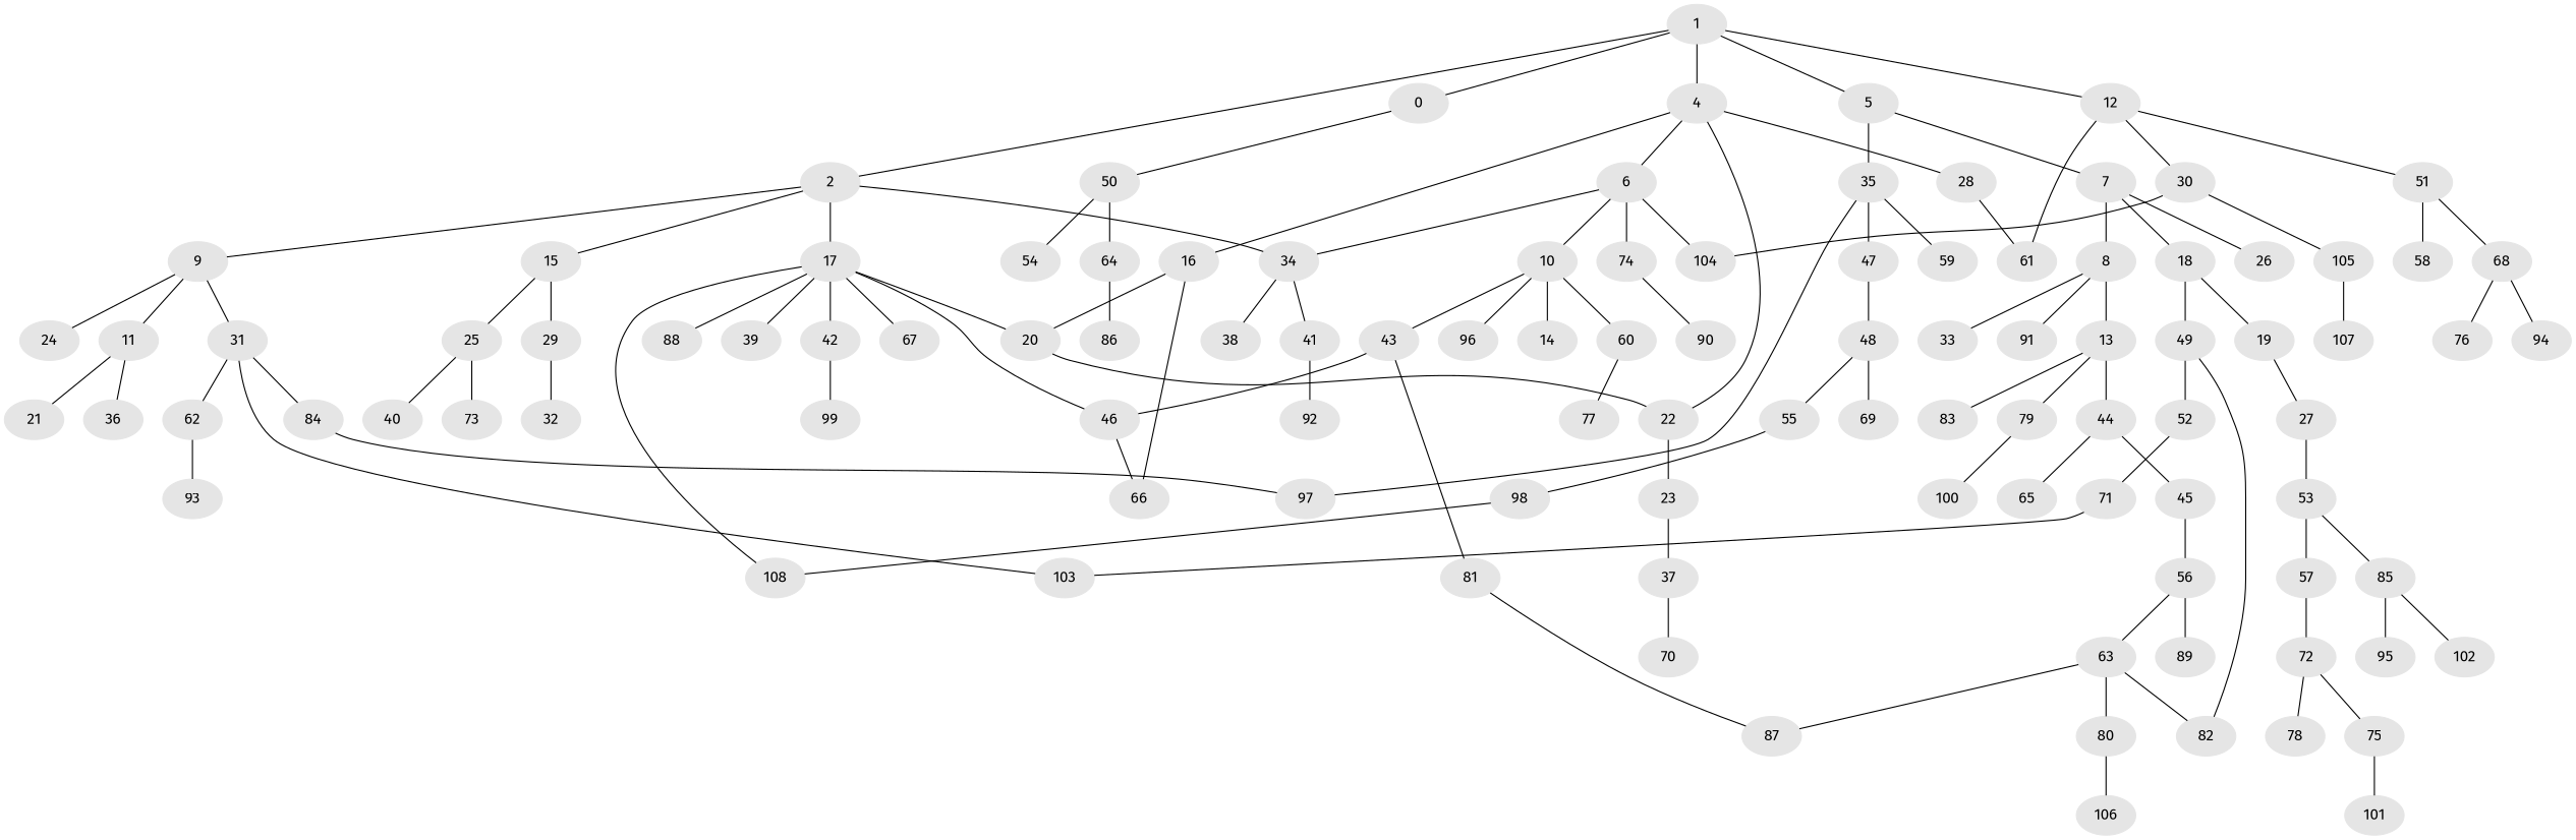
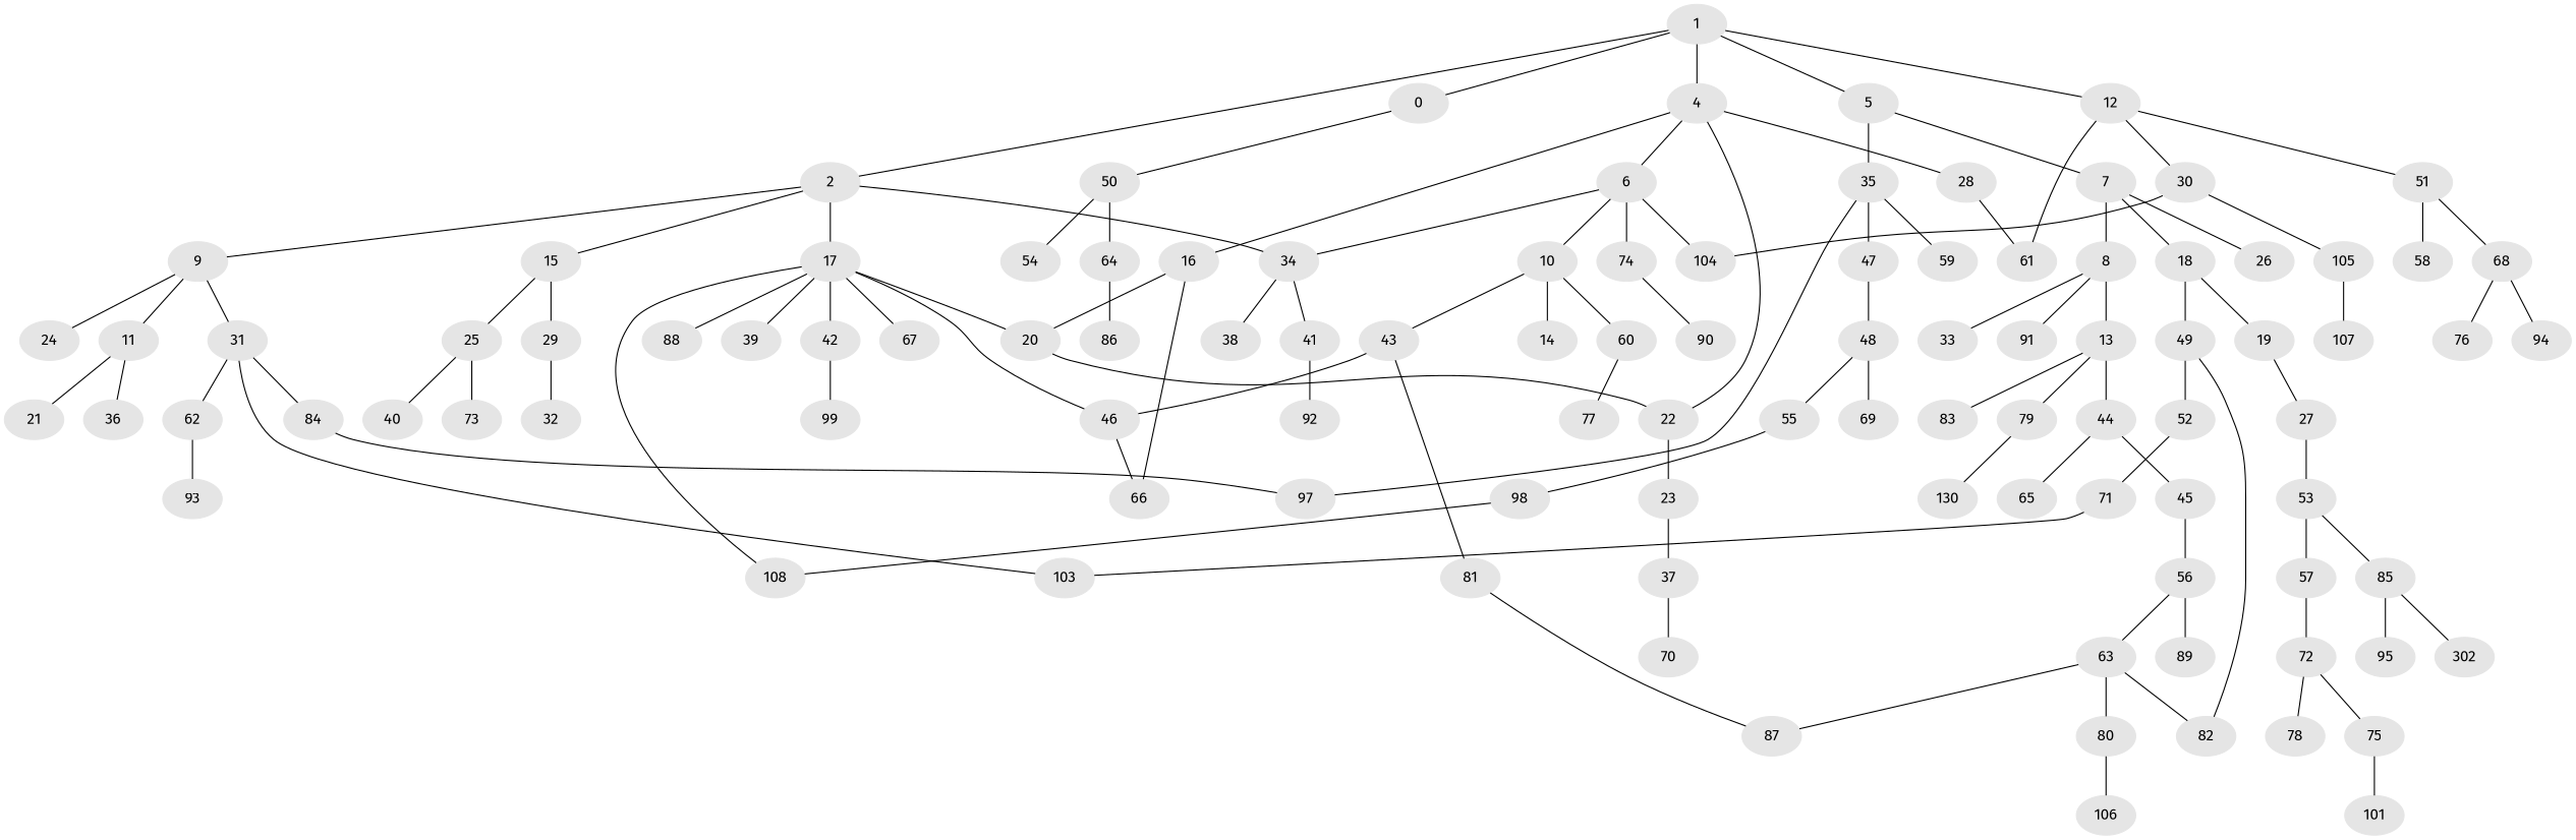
  graph {
    fontname="Fira Sans"
    node [color=gray90 fontname="Fira Sans" style=filled]
    edge [fontname="Fira Sans"]
    1
    2
    n3 [label=0]
    4
    5
    12
    9
    15
    17
    34
    50
    6
    16
    22
    28
    7
    35
    30
    51
    61
    11
    24
    31
    25
    29
    20
    39
    42
    46
    67
    88
    108
    38
    41
    54
    64
    10
    74
    104
    66
    23
    8
    18
    26
    47
    59
    97
    14
    43
    60
-   96
    90
    13
    33
    91
    19
    49
    44
    79
    83
    21
    36
    62
    84
    103
    81
    77
    105
    58
    68
    45
    65
-   100
+   100 [label=130]
    40
    73
    32
    99
    27
    52
    82
    53
    37
    70
    57
    85
    107
    93
    92
    48
    87
    56
    63
    89
    55
    69
    98
    71
    86
    76
    94
    72
    95
-   102
+   102 [label=302]
    80
    75
    78
    106
    101
    1 -- 2
    1 -- n3
    1 -- 4
    1 -- 5
    1 -- 12
    2 -- 9
    2 -- 15
    2 -- 17
    2 -- 34
    n3 -- 50
    4 -- 6
    4 -- 16
    4 -- 22
    4 -- 28
    5 -- 7
    5 -- 35
    12 -- 30
    12 -- 51
    12 -- 61
    9 -- 11
    9 -- 24
    9 -- 31
    15 -- 25
    15 -- 29
    17 -- 20
    17 -- 39
    17 -- 42
    17 -- 46
    17 -- 67
    17 -- 88
    17 -- 108
    34 -- 38
    34 -- 41
    50 -- 54
    50 -- 64
    6 -- 34
    6 -- 10
    6 -- 74
    6 -- 104
    16 -- 20
    16 -- 66
    22 -- 23
    28 -- 61
    7 -- 8
    7 -- 18
    7 -- 26
    35 -- 47
    35 -- 59
    35 -- 97
    30 -- 104
    30 -- 105
    51 -- 58
    51 -- 68
    11 -- 21
    11 -- 36
    31 -- 62
    31 -- 84
    31 -- 103
    25 -- 40
    25 -- 73
    29 -- 32
    20 -- 22
    42 -- 99
    46 -- 66
    41 -- 92
    64 -- 86
    10 -- 14
    10 -- 43
    10 -- 60
-   10 -- 96
    74 -- 90
    23 -- 37
    8 -- 13
    8 -- 33
    8 -- 91
    18 -- 19
    18 -- 49
    47 -- 48
    43 -- 46
    43 -- 81
    60 -- 77
    13 -- 44
    13 -- 79
    13 -- 83
    19 -- 27
    49 -- 52
    49 -- 82
    44 -- 45
    44 -- 65
    79 -- 100
    62 -- 93
    84 -- 97
    81 -- 87
    105 -- 107
    68 -- 76
    68 -- 94
    45 -- 56
    27 -- 53
    52 -- 71
    53 -- 57
    53 -- 85
    37 -- 70
    57 -- 72
    85 -- 95
    85 -- 102
    48 -- 55
    48 -- 69
    56 -- 63
    56 -- 89
    63 -- 82
    63 -- 87
    63 -- 80
    55 -- 98
    98 -- 108
    71 -- 103
    72 -- 75
    72 -- 78
    80 -- 106
    75 -- 101
  }
